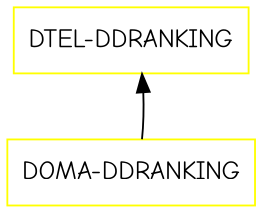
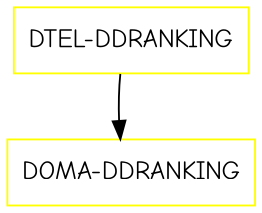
  digraph {
    fontname="Comic Neue"
    node [color=yellow shape=box fontname="Comic Neue"]
    "DTEL-DDRANKING"
    "DOMA-DDRANKING"
-   "DOMA-DDRANKING" -> "DTEL-DDRANKING" [fontname="Comic Neue"]
+   "DTEL-DDRANKING" -> "DOMA-DDRANKING" [fontname="Comic Neue"]
  }
